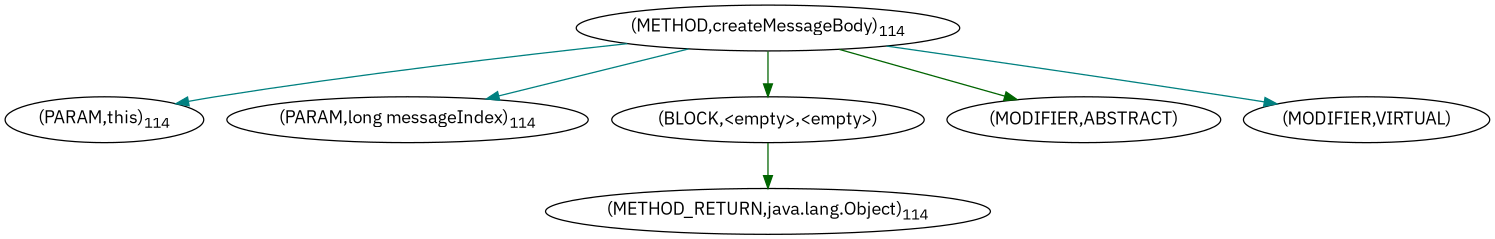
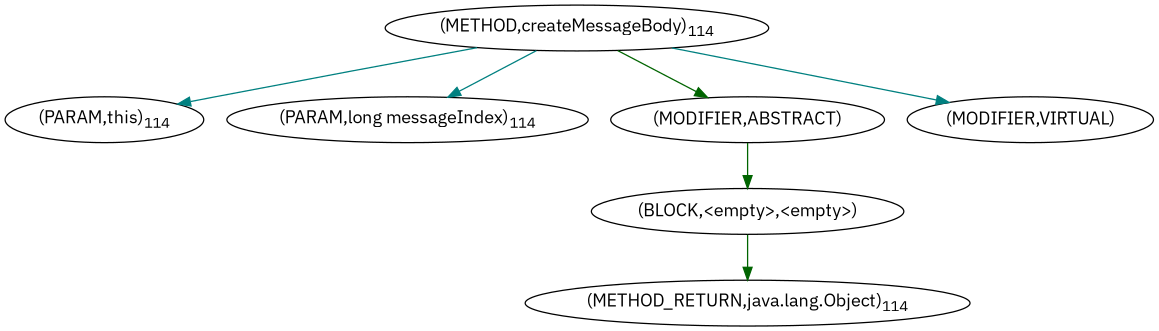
  digraph {
    fontname="IBM Plex Sans"
    node [fontname="IBM Plex Sans"]
    edge [color=teal fontname="IBM Plex Sans"]
    n1 [label=<(METHOD,createMessageBody)<SUB>114</SUB>>]
    n2 [label=<(PARAM,this)<SUB>114</SUB>>]
    n3 [label=<(PARAM,long messageIndex)<SUB>114</SUB>>]
    n4 [label=<(BLOCK,&lt;empty&gt;,&lt;empty&gt;)>]
    n5 [label=<(MODIFIER,ABSTRACT)>]
    n6 [label=<(MODIFIER,VIRTUAL)>]
    n7 [label=<(METHOD_RETURN,java.lang.Object)<SUB>114</SUB>>]
    n1 -> n2
    n1 -> n3
-   n1 -> n4 [color=darkgreen]
+   n5 -> n4 [color=darkgreen]
    n1 -> n5 [color=darkgreen]
    n1 -> n6
    n4 -> n7 [color=darkgreen]
  }
